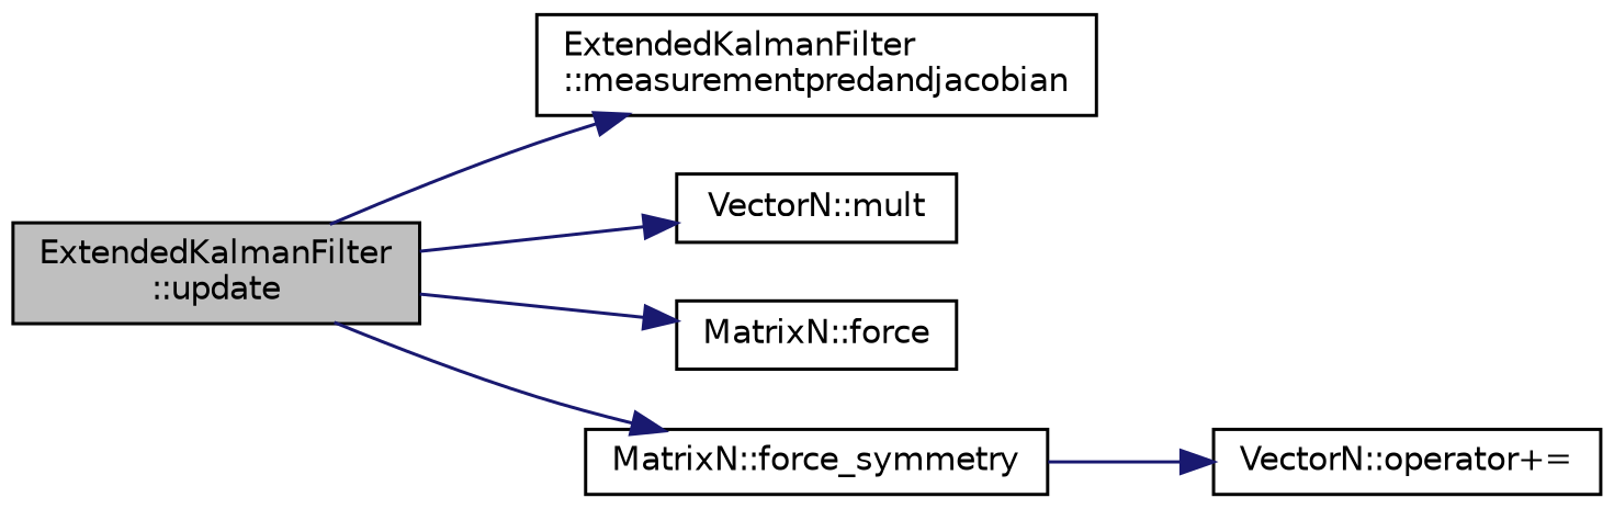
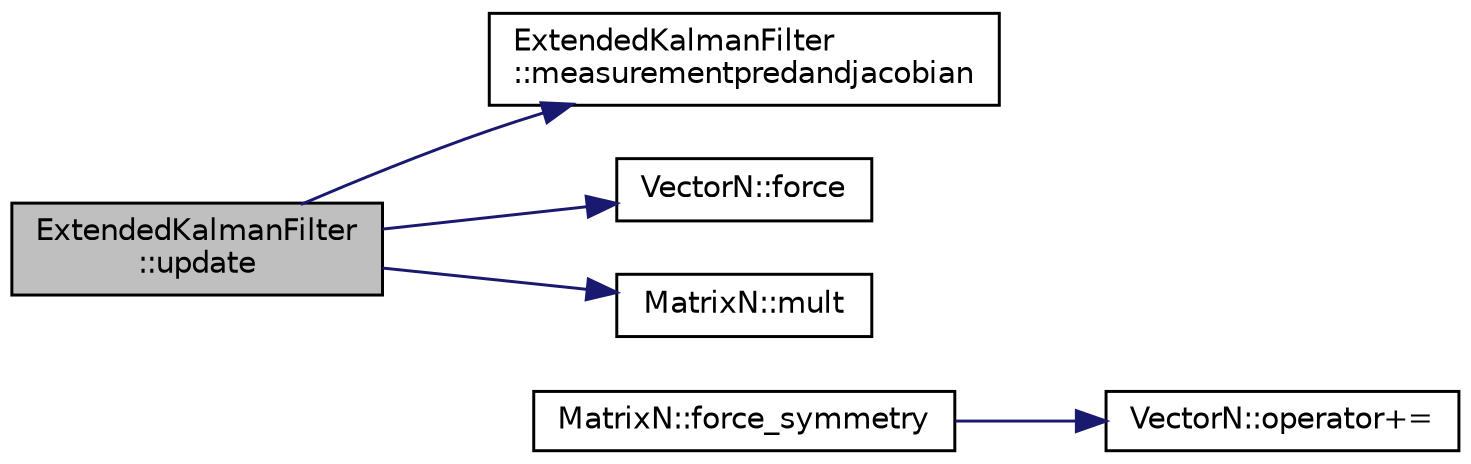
  digraph {
    rankdir=LR
    node [color=black fillcolor=white fontname=Helvetica fontsize=10 shape=record style=filled]
    edge [color=midnightblue fontname=Helvetica fontsize=10 labelfontname=Helvetica labelfontsize=10 style=solid]
    n1 [fillcolor=grey75 fontcolor=black height=0.2 label="ExtendedKalmanFilter\l::update" width=0.4]
    n2 [height=0.2 label="ExtendedKalmanFilter\l::measurementpredandjacobian" width=0.4]
-   n3 [height=0.2 label="VectorN::mult" width=0.4]
-   n4 [height=0.2 label="MatrixN::force" width=0.4]
+   n3 [height=0.2 label="VectorN::force" width=0.4]
+   n4 [height=0.2 label="MatrixN::mult" width=0.4]
    n5 [height=0.2 label="MatrixN::force_symmetry" width=0.4]
    n6 [height=0.2 label="VectorN::operator+=" width=0.4]
    n1 -> n2
    n1 -> n3
    n1 -> n4
-   n1 -> n5
    n5 -> n6
  }
